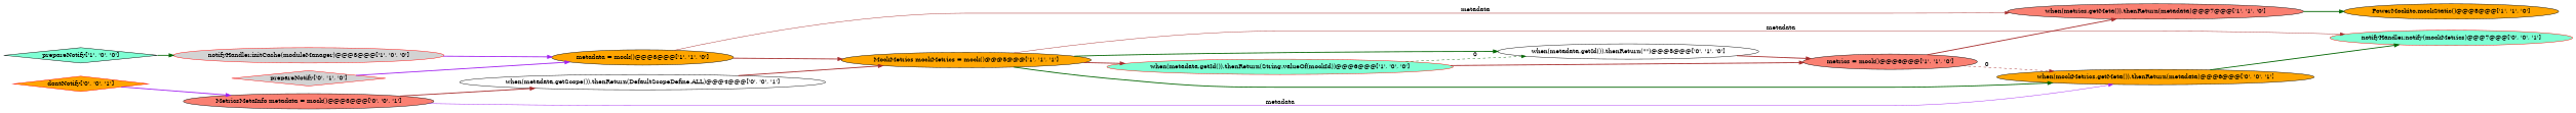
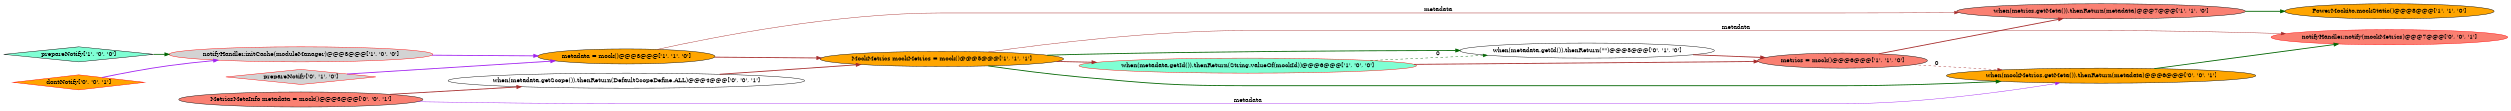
  digraph {
    rankdir=LR
    node [color=black fillcolor=orange shape=ellipse style=filled]
    edge [color=brown style=bold]
    n1 [fillcolor=salmon label="when(metrics.getMeta()).thenReturn(metadata)@@@7@@@['1', '1', '0']"]
    n2 [label="PowerMockito.mockStatic()@@@8@@@['1', '1', '0']"]
    n3 [fillcolor=salmon label="metrics = mock()@@@6@@@['1', '1', '0']"]
    n4 [label="when(mockMetrics.getMeta()).thenReturn(metadata)@@@6@@@['0', '0', '1']"]
-   n5 [color=red fillcolor=aquamarine label="notifyHandler.notify(mockMetrics)@@@7@@@['0', '0', '1']"]
+   n5 [color=red fillcolor=salmon label="notifyHandler.notify(mockMetrics)@@@7@@@['0', '0', '1']"]
    n6 [fillcolor=aquamarine label="prepareNotify['1', '0', '0']" shape=diamond]
    n7 [color=red fillcolor=lightgrey label="notifyHandler.initCache(moduleManager)@@@3@@@['1', '0', '0']"]
    n8 [label="metadata = mock()@@@3@@@['1', '1', '0']"]
    n9 [color=red fillcolor=lightgrey label="prepareNotify['0', '1', '0']" shape=diamond]
    n10 [label="MockMetrics mockMetrics = mock()@@@5@@@['1', '1', '1']"]
    n11 [color=red label="dontNotify['0', '0', '1']" shape=diamond]
    n12 [fillcolor=salmon label="MetricsMetaInfo metadata = mock()@@@3@@@['0', '0', '1']"]
    n13 [fillcolor=white label="when(metadata.getScope()).thenReturn(DefaultScopeDefine.ALL)@@@4@@@['0', '0', '1']"]
    n14 [color=red fillcolor=aquamarine label="when(metadata.getId()).thenReturn(String.valueOf(mockId))@@@6@@@['1', '0', '0']"]
    n15 [fillcolor=white label="when(metadata.getId()).thenReturn(\"\")@@@5@@@['0', '1', '0']"]
    n1 -> n2 [color=darkgreen]
    n3 -> n1
    n3 -> n4 [label=0 style=dashed]
    n4 -> n5 [color=darkgreen]
    n6 -> n7 [color=darkgreen]
    n7 -> n8 [color=purple]
    n8 -> n1 [label=metadata style=solid]
    n8 -> n10
    n9 -> n8 [color=purple]
    n10 -> n4 [color=darkgreen]
    n10 -> n5 [label=metadata style=solid]
    n10 -> n14
    n10 -> n15 [color=darkgreen]
-   n11 -> n12 [color=purple]
+   n11 -> n7 [color=purple]
    n12 -> n4 [color=purple label=metadata style=solid]
    n12 -> n13
    n13 -> n10
    n14 -> n3
    n14 -> n15 [color=darkgreen label=0 style=dashed]
    n15 -> n3
  }
